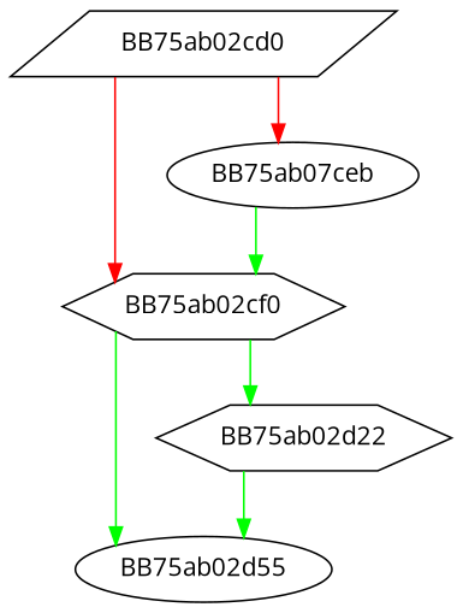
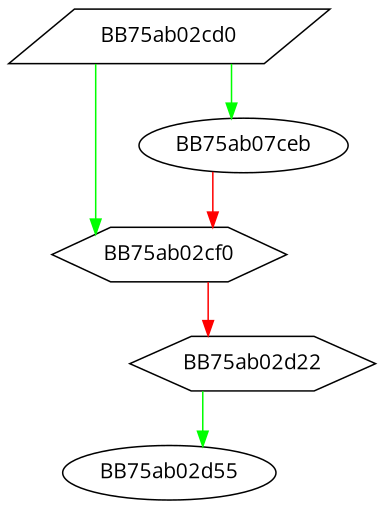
  digraph {
    fontname="Open Sans"
    splines=ortho
    node [fontname="Open Sans" shape=hexagon]
    edge [color=green fontname="Open Sans"]
    BB75ab02cd0 [shape=parallelogram]
    BB75ab02cf0
    n3 [label=BB75ab07ceb shape=ellipse]
    BB75ab02d55 [shape=ellipse]
    BB75ab02d22
-   BB75ab02cd0 -> BB75ab02cf0 [color=red]
-   BB75ab02cd0 -> n3 [color=red]
-   BB75ab02cf0 -> BB75ab02d55
-   BB75ab02cf0 -> BB75ab02d22
-   n3 -> BB75ab02cf0
+   BB75ab02cd0 -> BB75ab02cf0
+   BB75ab02cd0 -> n3
+   BB75ab02cf0 -> BB75ab02d22 [color=red]
+   n3 -> BB75ab02cf0 [color=red]
    BB75ab02d22 -> BB75ab02d55
  }
